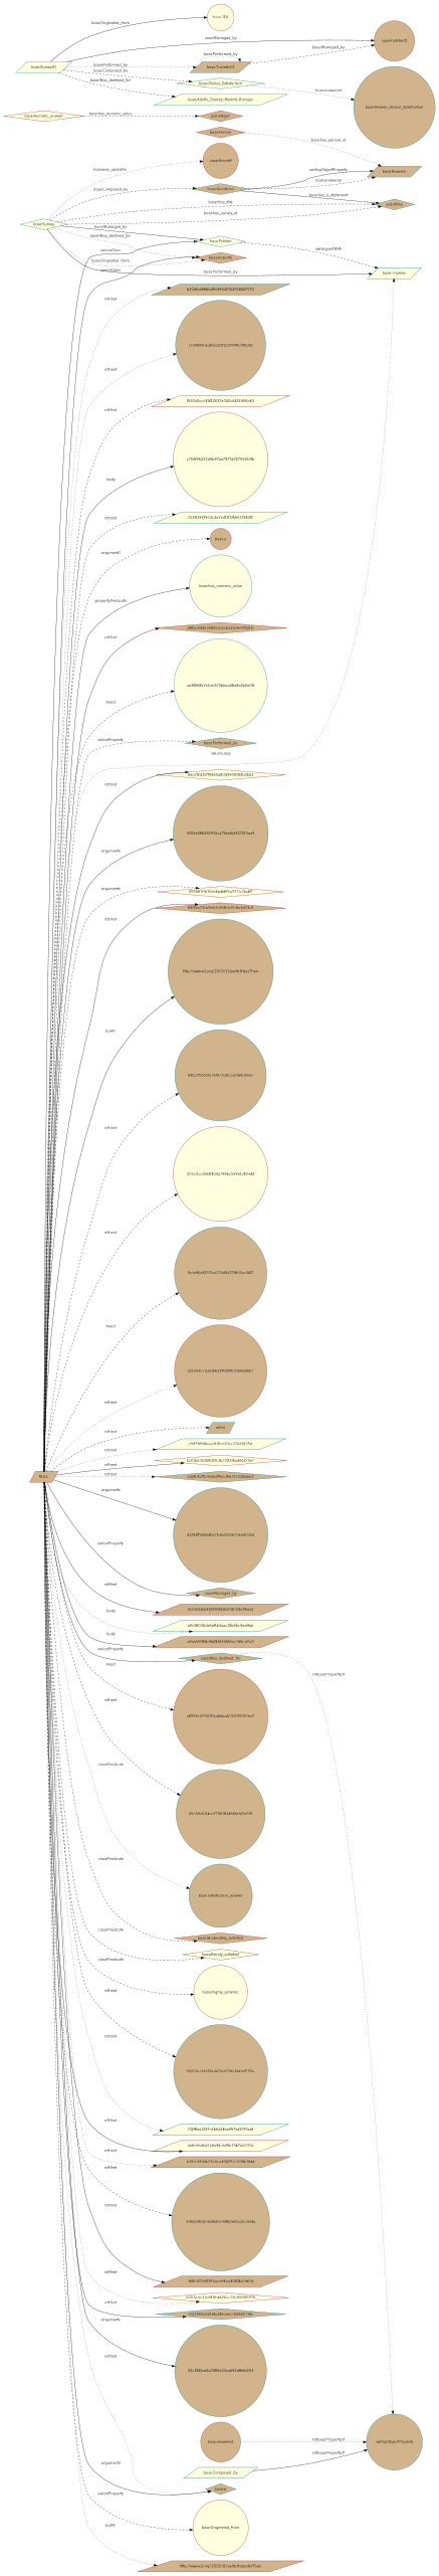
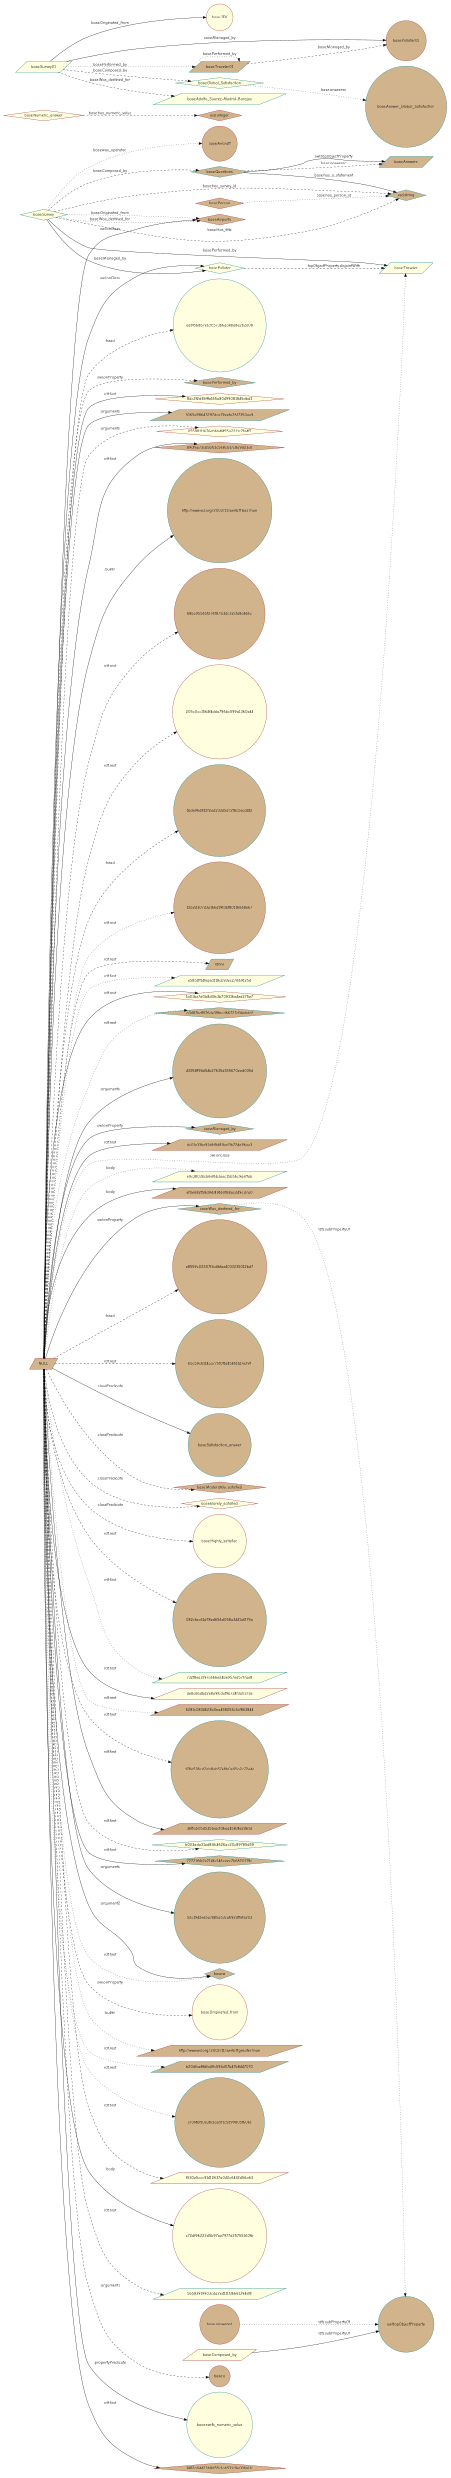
  digraph {
    fontname="Comic Neue"
    rankdir=LR
    node [color=teal fillcolor=tan fontname="Comic Neue" shape=circle style=filled]
    edge [fontname="Comic Neue" style=dashed]
    "base:Pollster" [fillcolor=lightyellow shape=diamond]
    "base:Traveler" [fillcolor=lightyellow shape=parallelogram]
    "base:Questions" [shape=diamond]
    "base:Answers" [shape=parallelogram]
    "xsd:string" [shape=diamond]
    "base:Numeric_answer" [color=brown fillcolor=lightyellow shape=diamond]
    "xsd:integer" [color=brown shape=diamond]
    "base:Person" [color=brown shape=diamond]
    "base:Survey" [fillcolor=lightyellow shape=diamond]
    "base:Airports" [color=brown shape=diamond]
    "base:Aircraft" [color=brown]
    NULL [color=brown shape=parallelogram]
    "base:Satisfaction_answer"
    "base:Moderately_satisfied" [color=brown shape=diamond]
    "base:Barely_satisfied" [color=brown fillcolor=lightyellow shape=diamond]
    "base:Highly_satisfied" [color=brown fillcolor=lightyellow]
    "082cfac61d78ed656d058a3441af279a"
    "732f8ea3197c666e24be957ed57f7ae8" [fillcolor=lightyellow shape=parallelogram]
    de8c6bdbd2e8a9fcdaf9b734f3a0373e [color=brown fillcolor=lightyellow shape=parallelogram]
    "6281c0834623b0ea458253c3cf863844" [color=brown shape=parallelogram]
    d78a538cd7ab8ab57e8b0e05a2c72e4a
    "36ffa505d5351eacfd6aa45874e2d61d" [color=brown shape=parallelogram]
-   b003ada31ad83fc4626ac20c89785d59 [color=brown fillcolor=lightyellow shape=diamond]
+   b003ada31ad83fc4626ac20c89785d59 [fillcolor=lightyellow shape=diamond]
    "722216fe2e2146c146ceec7b6820719c" [shape=diamond]
    "52c1942ee5a7485a53ca692dffefe203"
    "base:w" [shape=diamond]
    "base:Originated_from" [color=brown fillcolor=lightyellow]
    "http://www.w3.org/2003/11/swrlb#greaterThan" [color=brown shape=parallelogram]
    b20dfae8fdfa49c593d07b47b8447070 [shape=parallelogram]
    "370f4bf10e38c1aa5f1c5d99805f6061"
    f530e5ccc91412637a042c6432d56a63 [color=brown fillcolor=lightyellow shape=parallelogram]
    c72df96222d5b97ae7977d25755160fb [color=brown fillcolor=lightyellow]
    "5b583919903cda2e4111f36661394ef8" [fillcolor=lightyellow shape=parallelogram]
    "base:o" [color=brown]
-   "base:has_numeric_value" [fillcolor=lightyellow]
+   "base:has_numeric_value" [fillcolor=lightyellow label="base:swrlb_numeric_value"]
    "3482a04423b8d55c1ab531c9e00fe61c" [color=brown shape=diamond]
    ea8f568b7e1cfc573b6aa48a8e2b2e08 [fillcolor=lightyellow]
    "base:Performed_by" [shape=diamond]
    "8dc2f2d35fffe165a80499081845dbd3" [color=brown fillcolor=lightyellow shape=diamond]
-   "3065e98643297dca79eefa2617350ae9"
+   "3065e98643297dca79eefa2617350ae9" [shape=parallelogram]
    "05598111676eb6b4f455a2211c7fa4f7" [color=brown fillcolor=lightyellow shape=diamond]
    "890fea73cb5bfc1c568cb17c8a9d23c6" [color=brown shape=diamond]
    "http://www.w3.org/2003/11/swrlb#lessThan"
-   "68bc95565f276f871c1dc32cfa8a616c"
+   "68bc95565f276f871c1dc32cfa8a616c" [color=brown]
    "205c0cc1564f4dda796bc599a1360e44" [color=brown fillcolor=lightyellow]
    "1bde96d812f2ad233d5d72f8c5ea3412"
    "12b24307d3a166d19fdbf80116668e67" [color=brown]
    "rdf:nil" [shape=parallelogram]
    e5851ff14feaed118cb93ec276691254 [fillcolor=lightyellow shape=parallelogram]
    "1a01be7d0b8d0fc3b709316a4ed275e7" [color=brown fillcolor=lightyellow shape=diamond]
    a3d87bdf576de39facd66727d34abdcf [shape=diamond]
    "43393ff94d54b27635d355670eed035d"
    "base:Managed_by" [shape=diamond]
    dc01e33be91dfd9d81baf3b724a96ae3 [color=brown shape=parallelogram]
    e9c38034cb6ef6b3aec15b56c9aeffab [fillcolor=lightyellow shape=parallelogram]
    ef0e682f58d94749160f68ac249cd7a0 [color=brown shape=parallelogram]
    "base:Was_destined_for" [shape=diamond]
    e8559c02507f3a4bfae4033235012bd7 [color=brown]
    "65c59c6114ca775f0f1d456fd1d7e29f"
    "owl:topObjectProperty"
    "base:Survey01" [fillcolor=lightyellow shape=parallelogram]
    "base:JFK" [color=brown fillcolor=lightyellow]
    "base:Pollster01" [color=brown]
    "base:Traveler01" [shape=parallelogram]
    "base:Global_Satisfaction" [fillcolor=lightyellow shape=diamond]
    "base:Adolfo_Suarez-Madrid-Barajas" [fillcolor=lightyellow shape=parallelogram]
    "base:Answer_Global_Satisfaction"
    "base:answered" [color=brown]
-   "base:Composed_by" [fillcolor=lightyellow shape=parallelogram]
-   "base:Pollster" -> "base:Traveler" [label="owl:disjointWith"]
+   "base:Composed_by" [color=brown fillcolor=lightyellow shape=parallelogram]
+   "base:Pollster" -> "base:Traveler" [label="topObjectProperty:disjointWith"]
    "base:Questions" -> "base:Answers" [label="base:answered"]
    "base:Questions" -> "base:Answers" [label="owl:topObjectProperty" style=solid]
    "base:Questions" -> "xsd:string" [label="base:has_a_statement" style=solid]
    "base:Numeric_answer" -> "xsd:integer" [label="base:has_numeric_value"]
-   "base:Person" -> "base:Answers" [label="base:has_person_id" style=dotted]
+   "base:Person" -> "xsd:string" [label="base:has_person_id" style=dotted]
    "base:Survey" -> "base:Pollster" [label="base:Managed_by" style=solid]
    "base:Survey" -> "base:Traveler" [label="base:Performed_by" style=solid]
    "base:Survey" -> "base:Questions" [label="base:Composed_by"]
    "base:Survey" -> "xsd:string" [label="base:has_survey_id"]
    "base:Survey" -> "xsd:string" [label="base:Has_title"]
    "base:Survey" -> "base:Airports" [label="base:Originated_from" style=dotted]
    "base:Survey" -> "base:Airports" [label="base:Was_destined_for" style=dotted]
    "base:Survey" -> "base:Aircraft" [label="base:was_operated" style=dotted]
    NULL -> "base:Pollster" [label="owl:onClass" style=solid]
    NULL -> "base:Traveler" [label="owl:onClass" style=dotted]
    NULL -> "base:Airports" [label="owl:onClass" style=solid]
-   NULL -> "base:Satisfaction_answer" [label=":classPredicate" style=dotted]
+   NULL -> "base:Satisfaction_answer" [label=":classPredicate" style=solid]
    NULL -> "base:Moderately_satisfied" [label=":classPredicate"]
    NULL -> "base:Barely_satisfied" [label=":classPredicate"]
    NULL -> "base:Highly_satisfied" [label=":classPredicate"]
    NULL -> "082cfac61d78ed656d058a3441af279a" [label="rdf:rest"]
    NULL -> "732f8ea3197c666e24be957ed57f7ae8" [label="rdf:first" style=dotted]
    NULL -> de8c6bdbd2e8a9fcdaf9b734f3a0373e [label="rdf:first" style=solid]
    NULL -> "6281c0834623b0ea458253c3cf863844" [label="rdf:rest" style=dotted]
    NULL -> d78a538cd7ab8ab57e8b0e05a2c72e4a [label="rdf:first"]
    NULL -> "36ffa505d5351eacfd6aa45874e2d61d" [label="rdf:first" style=solid]
-   NULL -> b003ada31ad83fc4626ac20c89785d59 [label="rdf:first" style=dotted]
+   NULL -> b003ada31ad83fc4626ac20c89785d59 [label="rdf:first"]
    NULL -> "722216fe2e2146c146ceec7b6820719c" [label="rdf:first" style=solid]
    NULL -> "52c1942ee5a7485a53ca692dffefe203" [label=":arguments" style=solid]
    NULL -> "base:w" [label="rdf:first" style=dotted]
    NULL -> "base:w" [label=":argument2" style=solid]
    NULL -> "base:Originated_from" [label="owl:onProperty"]
    NULL -> "http://www.w3.org/2003/11/swrlb#greaterThan" [label=":builtin" style=dotted]
    NULL -> b20dfae8fdfa49c593d07b47b8447070 [label="rdf:rest" style=dotted]
    NULL -> "370f4bf10e38c1aa5f1c5d99805f6061" [label="rdf:rest" style=dotted]
    NULL -> f530e5ccc91412637a042c6432d56a63 [label="rdf:first"]
    NULL -> c72df96222d5b97ae7977d25755160fb [label=":body" style=solid]
    NULL -> "5b583919903cda2e4111f36661394ef8" [label="rdf:first"]
    NULL -> "base:o" [label=":argument1"]
    NULL -> "base:has_numeric_value" [label=":propertyPredicate" style=solid]
    NULL -> "3482a04423b8d55c1ab531c9e00fe61c" [label="rdf:first" style=solid]
    NULL -> ea8f568b7e1cfc573b6aa48a8e2b2e08 [label=":head"]
    NULL -> "base:Performed_by" [label="owl:onProperty"]
    NULL -> "8dc2f2d35fffe165a80499081845dbd3" [label="rdf:first" style=solid]
    NULL -> "3065e98643297dca79eefa2617350ae9" [label=":arguments" style=solid]
    NULL -> "05598111676eb6b4f455a2211c7fa4f7" [label=":arguments"]
    NULL -> "890fea73cb5bfc1c568cb17c8a9d23c6" [label="rdf:first" style=solid]
    NULL -> "http://www.w3.org/2003/11/swrlb#lessThan" [label=":builtin" style=solid]
    NULL -> "68bc95565f276f871c1dc32cfa8a616c" [label="rdf:rest"]
    NULL -> "205c0cc1564f4dda796bc599a1360e44" [label="rdf:rest"]
    NULL -> "1bde96d812f2ad233d5d72f8c5ea3412" [label=":head"]
    NULL -> "12b24307d3a166d19fdbf80116668e67" [label="rdf:rest" style=dotted]
    NULL -> "rdf:nil" [label="rdf:rest"]
    NULL -> e5851ff14feaed118cb93ec276691254 [label="rdf:first" style=dotted]
    NULL -> "1a01be7d0b8d0fc3b709316a4ed275e7" [label="rdf:rest" style=solid]
    NULL -> a3d87bdf576de39facd66727d34abdcf [label="rdf:rest" style=dotted]
    NULL -> "43393ff94d54b27635d355670eed035d" [label=":arguments" style=solid]
    NULL -> "base:Managed_by" [label="owl:onProperty" style=solid]
    NULL -> dc01e33be91dfd9d81baf3b724a96ae3 [label="rdf:first" style=solid]
    NULL -> e9c38034cb6ef6b3aec15b56c9aeffab [label=":body" style=dotted]
    NULL -> ef0e682f58d94749160f68ac249cd7a0 [label=":body" style=solid]
    NULL -> "base:Was_destined_for" [label="owl:onProperty" style=solid]
    NULL -> e8559c02507f3a4bfae4033235012bd7 [label=":head"]
    NULL -> "65c59c6114ca775f0f1d456fd1d7e29f" [label="rdf:rest"]
    "base:Was_destined_for" -> "owl:topObjectProperty" [label="rdfs:subPropertyOf" style=dotted]
    "base:Survey01" -> "base:JFK" [label="base:Originated_from" style=solid]
    "base:Survey01" -> "base:Pollster01" [label="base:Managed_by" style=solid]
    "base:Survey01" -> "base:Traveler01" [label="base:Performed_by" style=dotted]
    "base:Survey01" -> "base:Global_Satisfaction" [label="base:Composed_by"]
    "base:Survey01" -> "base:Adolfo_Suarez-Madrid-Barajas" [label="base:Was_destined_for"]
    "base:Traveler01" -> "base:Pollster01" [label="base:Managed_by"]
    "base:Traveler01" -> "base:Traveler01" [label="base:Performed_by" style=dotted]
    "base:Global_Satisfaction" -> "base:Answer_Global_Satisfaction" [label="base:answered" style=dotted]
    "base:answered" -> "owl:topObjectProperty" [label="rdfs:subPropertyOf" style=dotted]
    "base:Composed_by" -> "owl:topObjectProperty" [label="rdfs:subPropertyOf" style=solid]
  }
